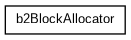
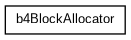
  digraph {
    rankdir=TB
    fontname="Liberation Sans"
-   n1 [color=black fillcolor=white fontname="Liberation Sans" fontsize=10 height=0.2 label=b2BlockAllocator shape=record style=filled width=0.4]
+   n1 [color=black fillcolor=white fontname="Liberation Sans" fontsize=10 height=0.2 label=b4BlockAllocator shape=record style=filled width=0.4]
  }
